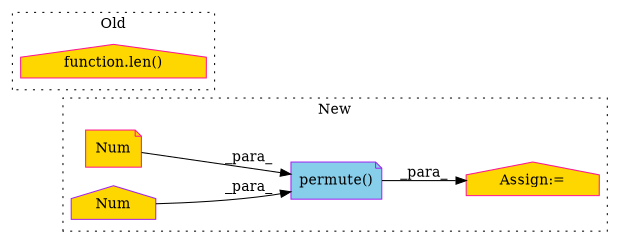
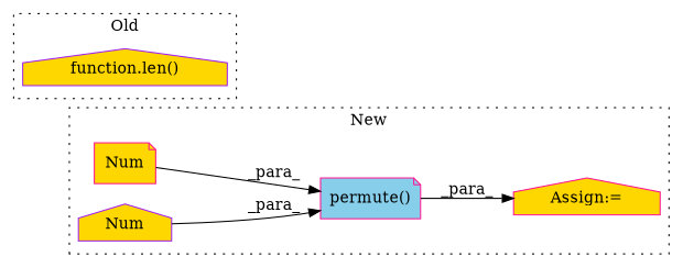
  digraph {
    rankdir=LR
    node [a=75 color=deeppink fillcolor=gold l=1 shape=house style=filled]
-   n1 [color=purple fillcolor=skyblue l="33,1" label="permute()" s="1931,1971" shape=note]
+   n1 [fillcolor=skyblue l="33,1" label="permute()" s="1931,1971" shape=note]
    n2 [a=76 label=Num s=1968 shape=note]
    n3 [a=76 color=purple label=Num s=1970]
    n4 [a=68 l=3 label="Assign:=" s=1928]
-   n5 [l="4,1" label="function.len()" s="1253,1274"]
+   n5 [color=purple l="4,1" label="function.len()" s="1253,1274"]
    subgraph cluster_1 {
      label=New
      style=dotted
      n1
      n2
      n3
      n4
    }
    subgraph cluster_2 {
      label=Old
      style=dotted
      n5
    }
    n1 -> n4 [label=_para_]
    n2 -> n1 [label=_para_]
    n3 -> n1 [label=_para_]
  }
